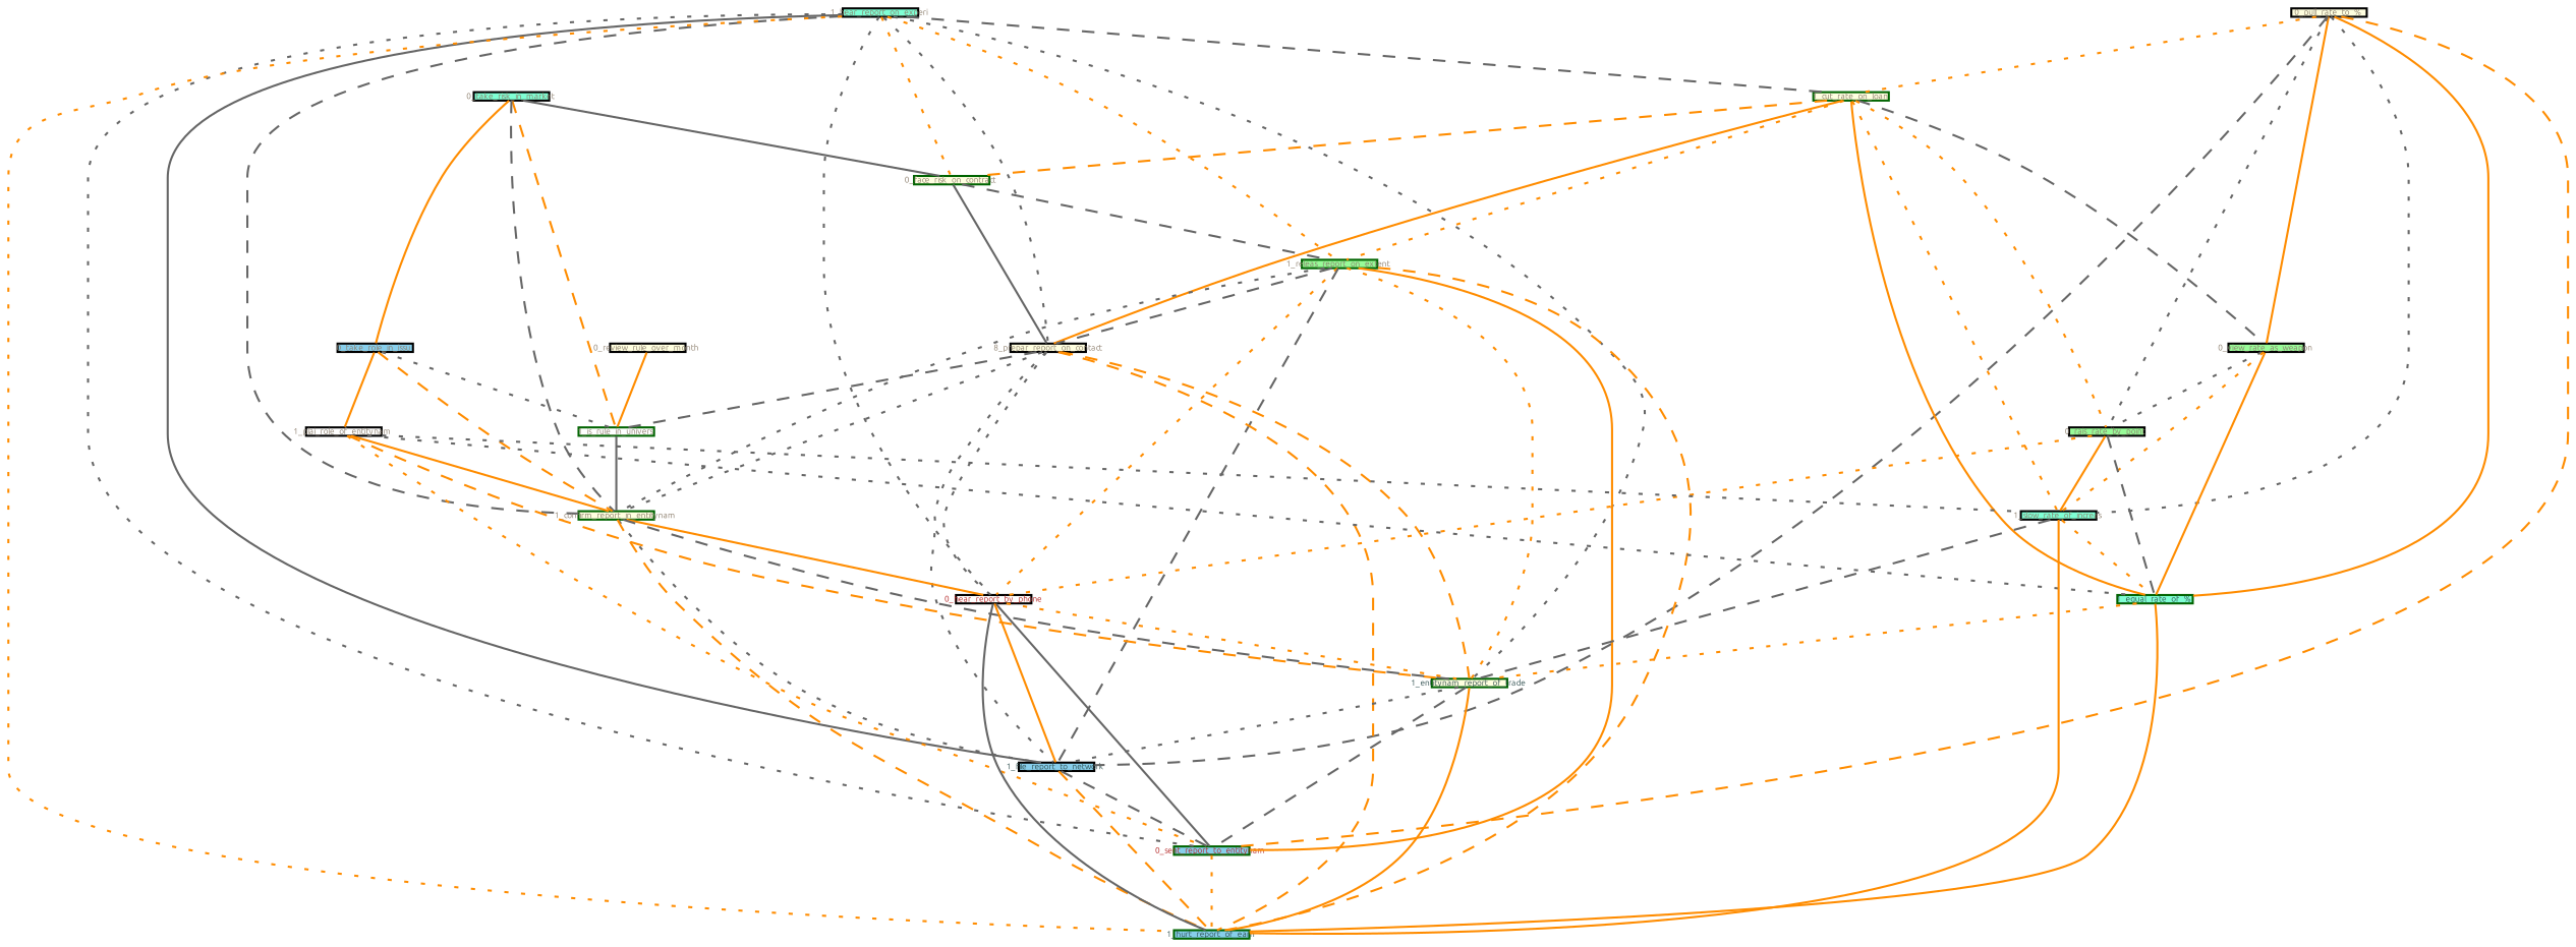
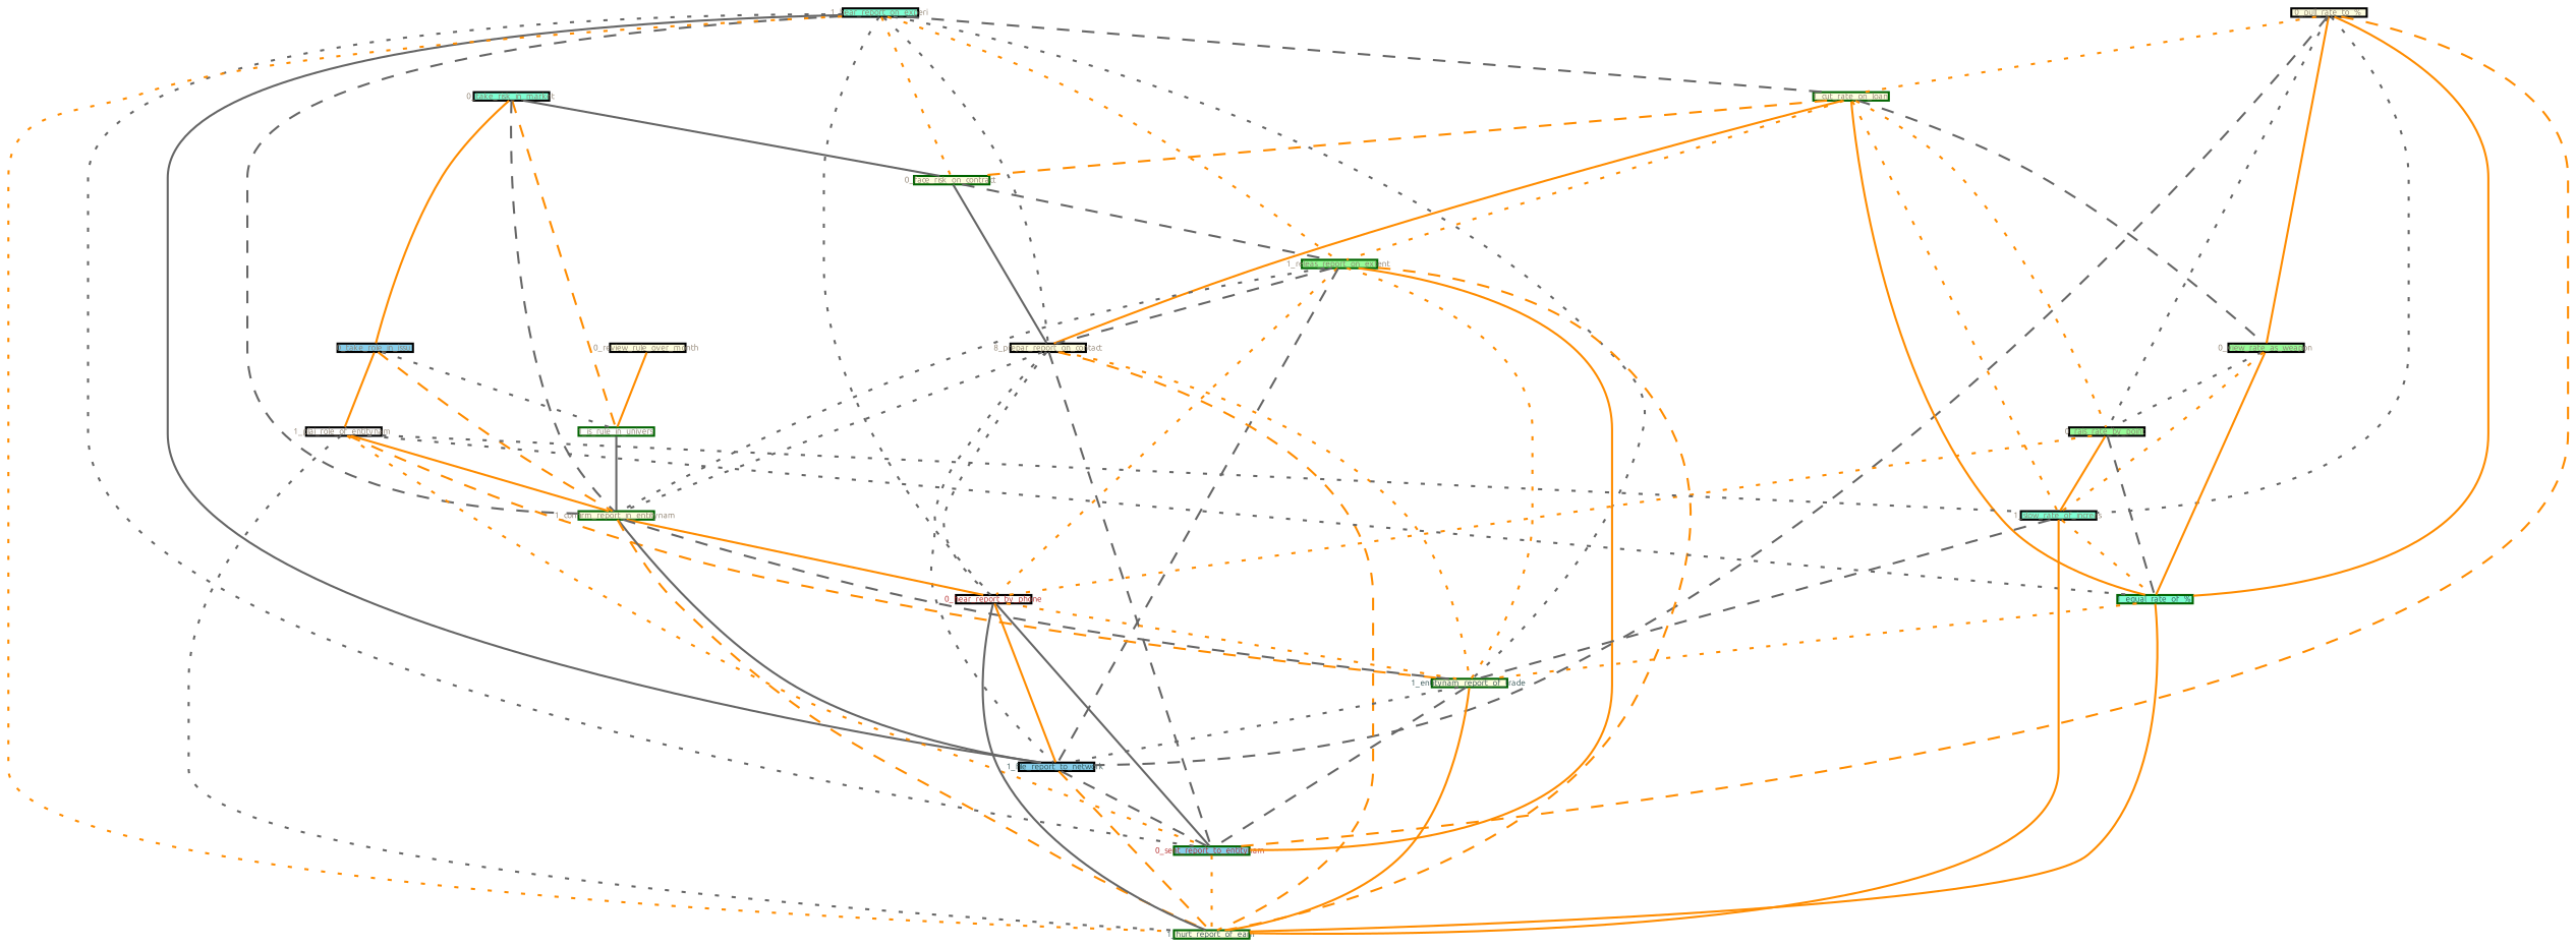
  graph {
    fontname=Ubuntu
    node [color=black fillcolor=lightyellow fixedsize=true fontcolor="#8b7d6b" fontname=Ubuntu fontsize=4 shape=polygon style=filled]
    edge [color=darkorange fontname=Ubuntu style=dotted w=1]
    "0_take_risk_in_market " [fillcolor=aquamarine height=.06 width=.5]
    "0_pull_rate_to_% " [height=.06 width=.5]
    "1_hear_report_on_experi " [fillcolor=aquamarine height=.06 width=.5]
    "0_take_role_in_issu " [fillcolor=skyblue height=.06 width=.5]
    "1_cut_rate_on_loan " [color=darkgreen height=.06 width=.5]
    "0_face_risk_on_contract " [color=darkgreen height=.06 width=.5]
    "0_view_rate_as_weapon " [fillcolor=palegreen height=.06 width=.5]
    "0_review_rule_over_month " [height=.06 width=.5]
    "0_rais_rate_by_point " [fillcolor=palegreen height=.06 width=.5]
    "1_releas_report_on_extent " [color=darkgreen fillcolor=palegreen height=.06 width=.5]
    n11 [height=.06 label="8_prepar_report_on_contact" width=.5]
    "1_is_rule_in_univers " [color=darkgreen fillcolor=white height=.06 width=.5]
    "1_plai_role_of_entitynam " [fillcolor=white height=.06 width=.5]
    "1_slow_rate_of_increas " [fillcolor=aquamarine height=.06 width=.5]
    "1_confirm_report_in_entitynam " [color=darkgreen height=.06 width=.5]
    n16 [fillcolor=white fontcolor="#b22222" height=.06 label="0_hear_report_by_phone" width=.5]
    "0_sent_report_to_entitynam " [color=darkgreen fillcolor=skyblue fontcolor="#b22222" height=.06 width=.5]
    "1_equal_rate_of_% " [color=darkgreen fillcolor=aquamarine fontcolor="#2f4f4f" height=.06 width=.5]
    "1_file_report_to_network " [fillcolor=skyblue fontcolor="#2f4f4f" height=.06 width=.5]
    "1_entitynam_report_of_trade " [color=darkgreen fontcolor="#2f4f4f" height=.06 width=.5]
-   "1_hurt_report_of_earn " [color=darkgreen fillcolor=skyblue fontcolor="#2f4f4f" height=.06 width=.5]
+   "1_hurt_report_of_earn " [color=darkgreen fontcolor="#2f4f4f" height=.06 width=.5]
    subgraph sub_1 {
      "0_take_risk_in_market "
      "0_pull_rate_to_% "
      "1_hear_report_on_experi "
      "0_take_role_in_issu "
      "1_cut_rate_on_loan "
      "0_face_risk_on_contract "
      "0_view_rate_as_weapon "
      "0_review_rule_over_month "
      "0_rais_rate_by_point "
      "1_releas_report_on_extent "
      n11
      "1_is_rule_in_univers "
      "1_plai_role_of_entitynam "
      "1_slow_rate_of_increas "
      "1_confirm_report_in_entitynam "
    }
    subgraph sub_2 {
      n16
      "0_sent_report_to_entitynam "
    }
    "0_take_risk_in_market " -- "0_take_role_in_issu " [style=solid w=2]
    "0_take_risk_in_market " -- "0_face_risk_on_contract " [color=gray40 style=solid]
    "0_take_risk_in_market " -- "1_is_rule_in_univers " [style=dashed]
    "0_take_risk_in_market " -- "1_confirm_report_in_entitynam " [color=gray40 style=dashed]
    "0_pull_rate_to_% " -- "1_cut_rate_on_loan "
    "0_pull_rate_to_% " -- "0_view_rate_as_weapon " [style=solid]
    "0_pull_rate_to_% " -- "0_rais_rate_by_point " [color=gray40]
    "0_pull_rate_to_% " -- "1_slow_rate_of_increas " [color=gray40]
    "0_pull_rate_to_% " -- "0_sent_report_to_entitynam " [style=dashed]
    "0_pull_rate_to_% " -- "1_equal_rate_of_% " [style=solid w=2]
    "0_pull_rate_to_% " -- "1_file_report_to_network " [color=gray40 style=dashed]
    "1_hear_report_on_experi " -- "1_cut_rate_on_loan " [color=gray40 style=dashed]
    "1_hear_report_on_experi " -- "0_face_risk_on_contract "
    "1_hear_report_on_experi " -- "1_releas_report_on_extent " [w=2]
    "1_hear_report_on_experi " -- n11 [color=gray40 w=2]
    "1_hear_report_on_experi " -- "1_confirm_report_in_entitynam " [color=gray40 style=dashed]
    "1_hear_report_on_experi " -- n16 [color=gray40]
    "1_hear_report_on_experi " -- "0_sent_report_to_entitynam " [color=gray40]
    "1_hear_report_on_experi " -- "1_file_report_to_network " [color=gray40 style=solid]
    "1_hear_report_on_experi " -- "1_entitynam_report_of_trade " [color=gray40]
    "1_hear_report_on_experi " -- "1_hurt_report_of_earn "
    "0_take_role_in_issu " -- "1_is_rule_in_univers " [color=gray40]
    "0_take_role_in_issu " -- "1_plai_role_of_entitynam " [style=solid]
    "0_take_role_in_issu " -- "1_confirm_report_in_entitynam " [style=dashed]
    "1_cut_rate_on_loan " -- "0_face_risk_on_contract " [style=dashed]
    "1_cut_rate_on_loan " -- "0_view_rate_as_weapon " [color=gray40 style=dashed]
    "1_cut_rate_on_loan " -- "0_rais_rate_by_point "
    "1_cut_rate_on_loan " -- "1_releas_report_on_extent "
    "1_cut_rate_on_loan " -- n11 [style=solid]
    "1_cut_rate_on_loan " -- "1_slow_rate_of_increas "
    "1_cut_rate_on_loan " -- "1_equal_rate_of_% " [style=solid]
    "0_face_risk_on_contract " -- "1_releas_report_on_extent " [color=gray40 style=dashed]
    "0_face_risk_on_contract " -- n11 [color=gray40 style=solid]
    "0_view_rate_as_weapon " -- "0_rais_rate_by_point " [color=gray40]
    "0_view_rate_as_weapon " -- "1_slow_rate_of_increas "
    "0_view_rate_as_weapon " -- "1_equal_rate_of_% " [style=solid]
    "0_review_rule_over_month " -- "1_is_rule_in_univers " [style=solid]
    "0_rais_rate_by_point " -- "1_slow_rate_of_increas " [style=solid]
    "0_rais_rate_by_point " -- n16
    "0_rais_rate_by_point " -- "1_equal_rate_of_% " [color=gray40 style=dashed]
    "1_releas_report_on_extent " -- n11 [color=gray40 style=dashed w=2]
    "1_releas_report_on_extent " -- "1_confirm_report_in_entitynam " [color=gray40]
    "1_releas_report_on_extent " -- n16
    "1_releas_report_on_extent " -- "0_sent_report_to_entitynam " [style=solid]
    "1_releas_report_on_extent " -- "1_file_report_to_network " [color=gray40 style=dashed]
    "1_releas_report_on_extent " -- "1_entitynam_report_of_trade "
    "1_releas_report_on_extent " -- "1_hurt_report_of_earn " [style=dashed]
    n11 -- "1_confirm_report_in_entitynam " [color=gray40]
    n11 -- n16 [color=gray40]
-   n11 -- "1_is_rule_in_univers " [color=gray40 style=dashed]
+   n11 -- "0_sent_report_to_entitynam " [color=gray40 style=dashed]
    n11 -- "1_file_report_to_network " [color=gray40]
-   n11 -- "1_entitynam_report_of_trade " [style=dashed]
+   n11 -- "1_entitynam_report_of_trade "
    n11 -- "1_hurt_report_of_earn " [style=dashed]
    "1_is_rule_in_univers " -- "1_confirm_report_in_entitynam " [color=gray40 style=solid]
    "1_plai_role_of_entitynam " -- "1_slow_rate_of_increas " [color=gray40]
    "1_plai_role_of_entitynam " -- "1_confirm_report_in_entitynam " [style=solid]
    "1_plai_role_of_entitynam " -- "0_sent_report_to_entitynam "
    "1_plai_role_of_entitynam " -- "1_equal_rate_of_% " [color=gray40]
    "1_plai_role_of_entitynam " -- "1_entitynam_report_of_trade " [style=dashed]
+   "1_plai_role_of_entitynam " -- "1_hurt_report_of_earn " [color=gray40]
    "1_slow_rate_of_increas " -- "1_equal_rate_of_% " [w=2]
    "1_slow_rate_of_increas " -- "1_entitynam_report_of_trade " [color=gray40 style=dashed]
    "1_slow_rate_of_increas " -- "1_hurt_report_of_earn " [style=solid]
    "1_confirm_report_in_entitynam " -- n16 [style=solid]
-   "1_confirm_report_in_entitynam " -- "1_file_report_to_network " [color=gray40]
+   "1_confirm_report_in_entitynam " -- "1_file_report_to_network " [color=gray40 style=solid]
    "1_confirm_report_in_entitynam " -- "1_entitynam_report_of_trade " [color=gray40 style=dashed]
    "1_confirm_report_in_entitynam " -- "1_hurt_report_of_earn " [style=dashed]
    n16 -- "0_sent_report_to_entitynam " [color=gray40 style=solid]
    n16 -- "1_file_report_to_network " [style=solid w=2]
    n16 -- "1_entitynam_report_of_trade "
    n16 -- "1_hurt_report_of_earn " [color=gray40 style=solid]
    "0_sent_report_to_entitynam " -- "1_hurt_report_of_earn "
    "1_equal_rate_of_% " -- "1_entitynam_report_of_trade "
    "1_equal_rate_of_% " -- "1_hurt_report_of_earn " [style=solid]
    "1_file_report_to_network " -- "0_sent_report_to_entitynam " [color=gray40 style=dashed w=2]
    "1_file_report_to_network " -- "1_hurt_report_of_earn " [style=dashed]
    "1_entitynam_report_of_trade " -- "0_sent_report_to_entitynam " [color=gray40 style=dashed]
    "1_entitynam_report_of_trade " -- "1_file_report_to_network " [color=gray40]
    "1_entitynam_report_of_trade " -- "1_hurt_report_of_earn " [style=solid w=2]
  }
